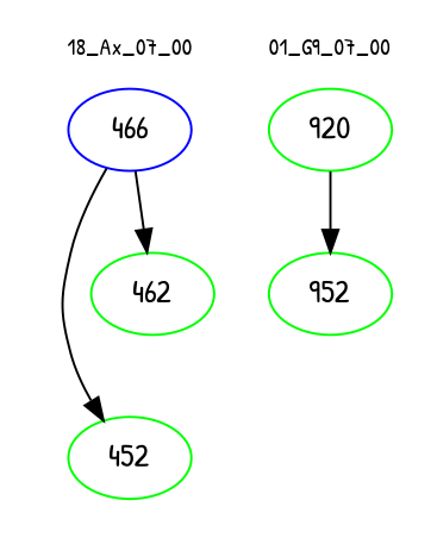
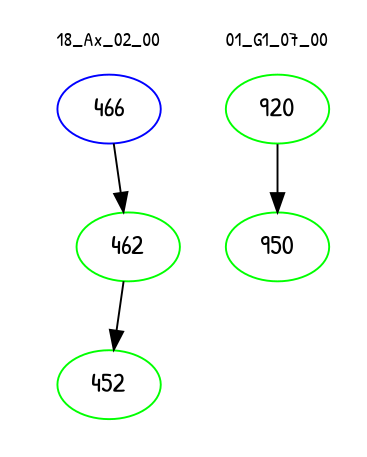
  digraph {
    fontname="Patrick Hand"
    node [color=green fontname="Patrick Hand"]
    edge [color=black fontname="Patrick Hand"]
    n1 [color=blue label=466]
    n2 [label=452]
    n3 [label=462]
    n4 [label=920]
-   n5 [label=952]
+   n5 [label=950]
    subgraph cluster_1 {
      color=white
      fontsize=10
-     label="18_Ax_07_00"
+     label="18_Ax_02_00"
      n1
      n2
      n3
    }
    subgraph cluster_2 {
      color=white
      fontsize=10
-     label="01_G9_07_00"
+     label="01_G1_07_00"
      n4
      n5
    }
-   n1 -> n2
+   n3 -> n2
    n1 -> n3
    n4 -> n5
  }
